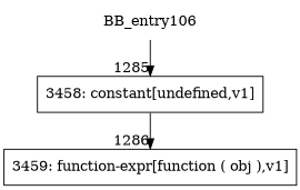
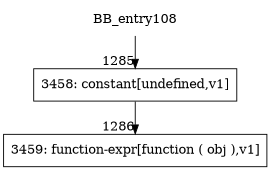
  digraph {
    rankdir=TD
    node [shape=record]
    edge [headport=n tailport=s]
-   BB_entry106 [shape=none]
+   BB_entry106 [shape=none label=BB_entry108]
    n2 [label="{3458: constant[undefined,v1]}"]
    n3 [label="{3459: function-expr[function ( obj ),v1]}"]
    BB_entry106 -> n2 [headlabel="    1285"]
    n2 -> n3 [headlabel="      1286"]
  }
